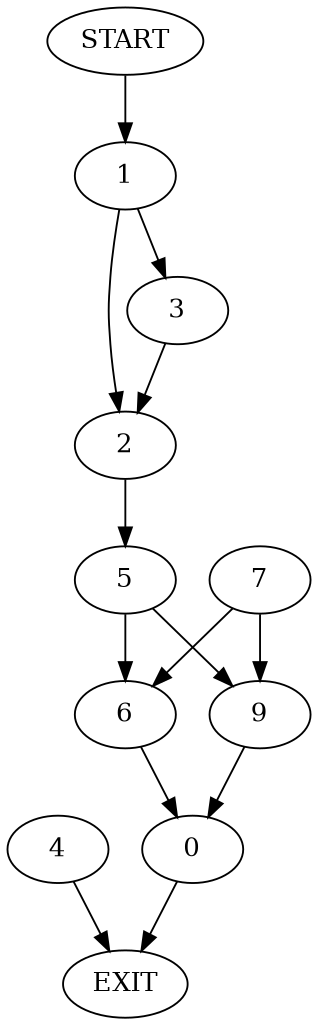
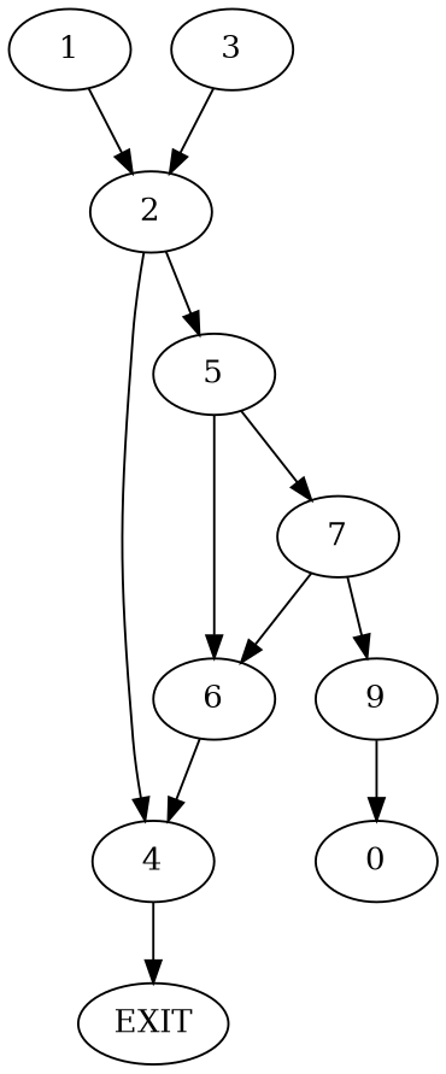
  digraph {
-   n1 [label=START]
    1
    2
    3
    n5 [label=EXIT]
    4
    5
    6
    7
    n10 [label=0]
    9
-   n1 -> 1
    1 -> 2
-   1 -> 3
+   2 -> 4
    2 -> 5
    3 -> 2
    4 -> n5
    5 -> 6
-   5 -> 9
-   6 -> n10
+   5 -> 7
+   6 -> 4
    7 -> 6
    7 -> 9
-   n10 -> n5
    9 -> n10
  }
